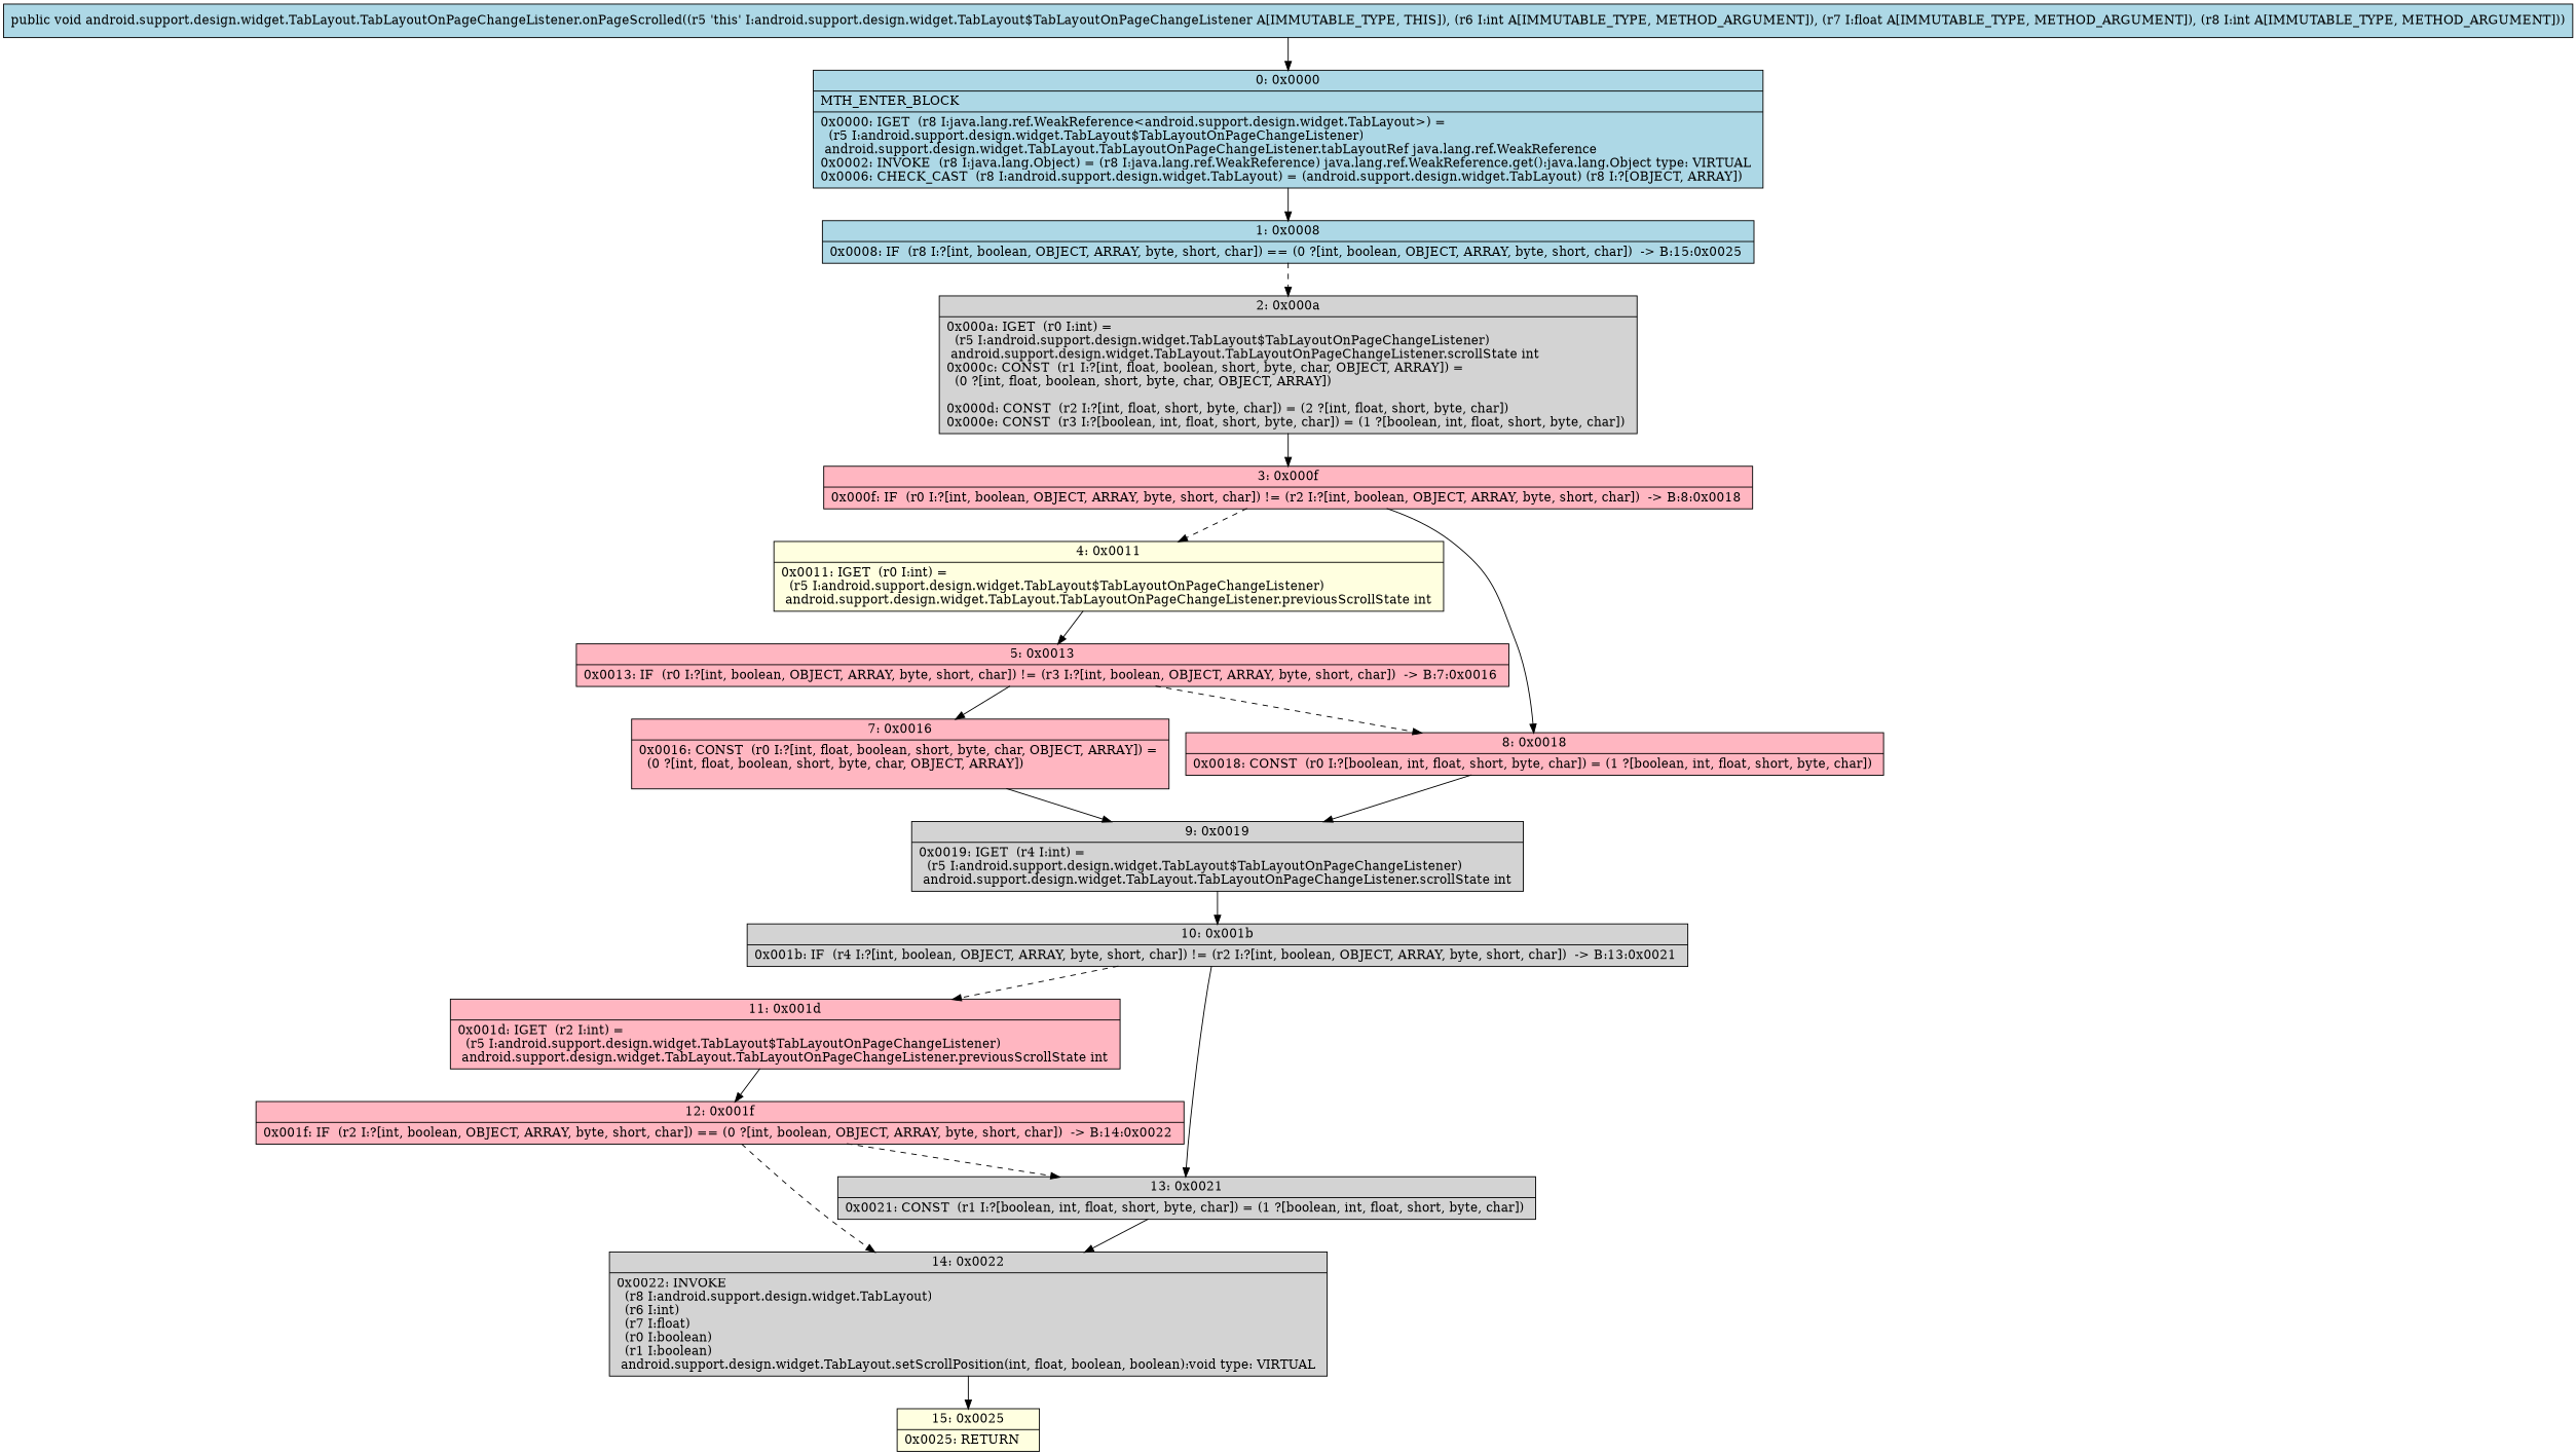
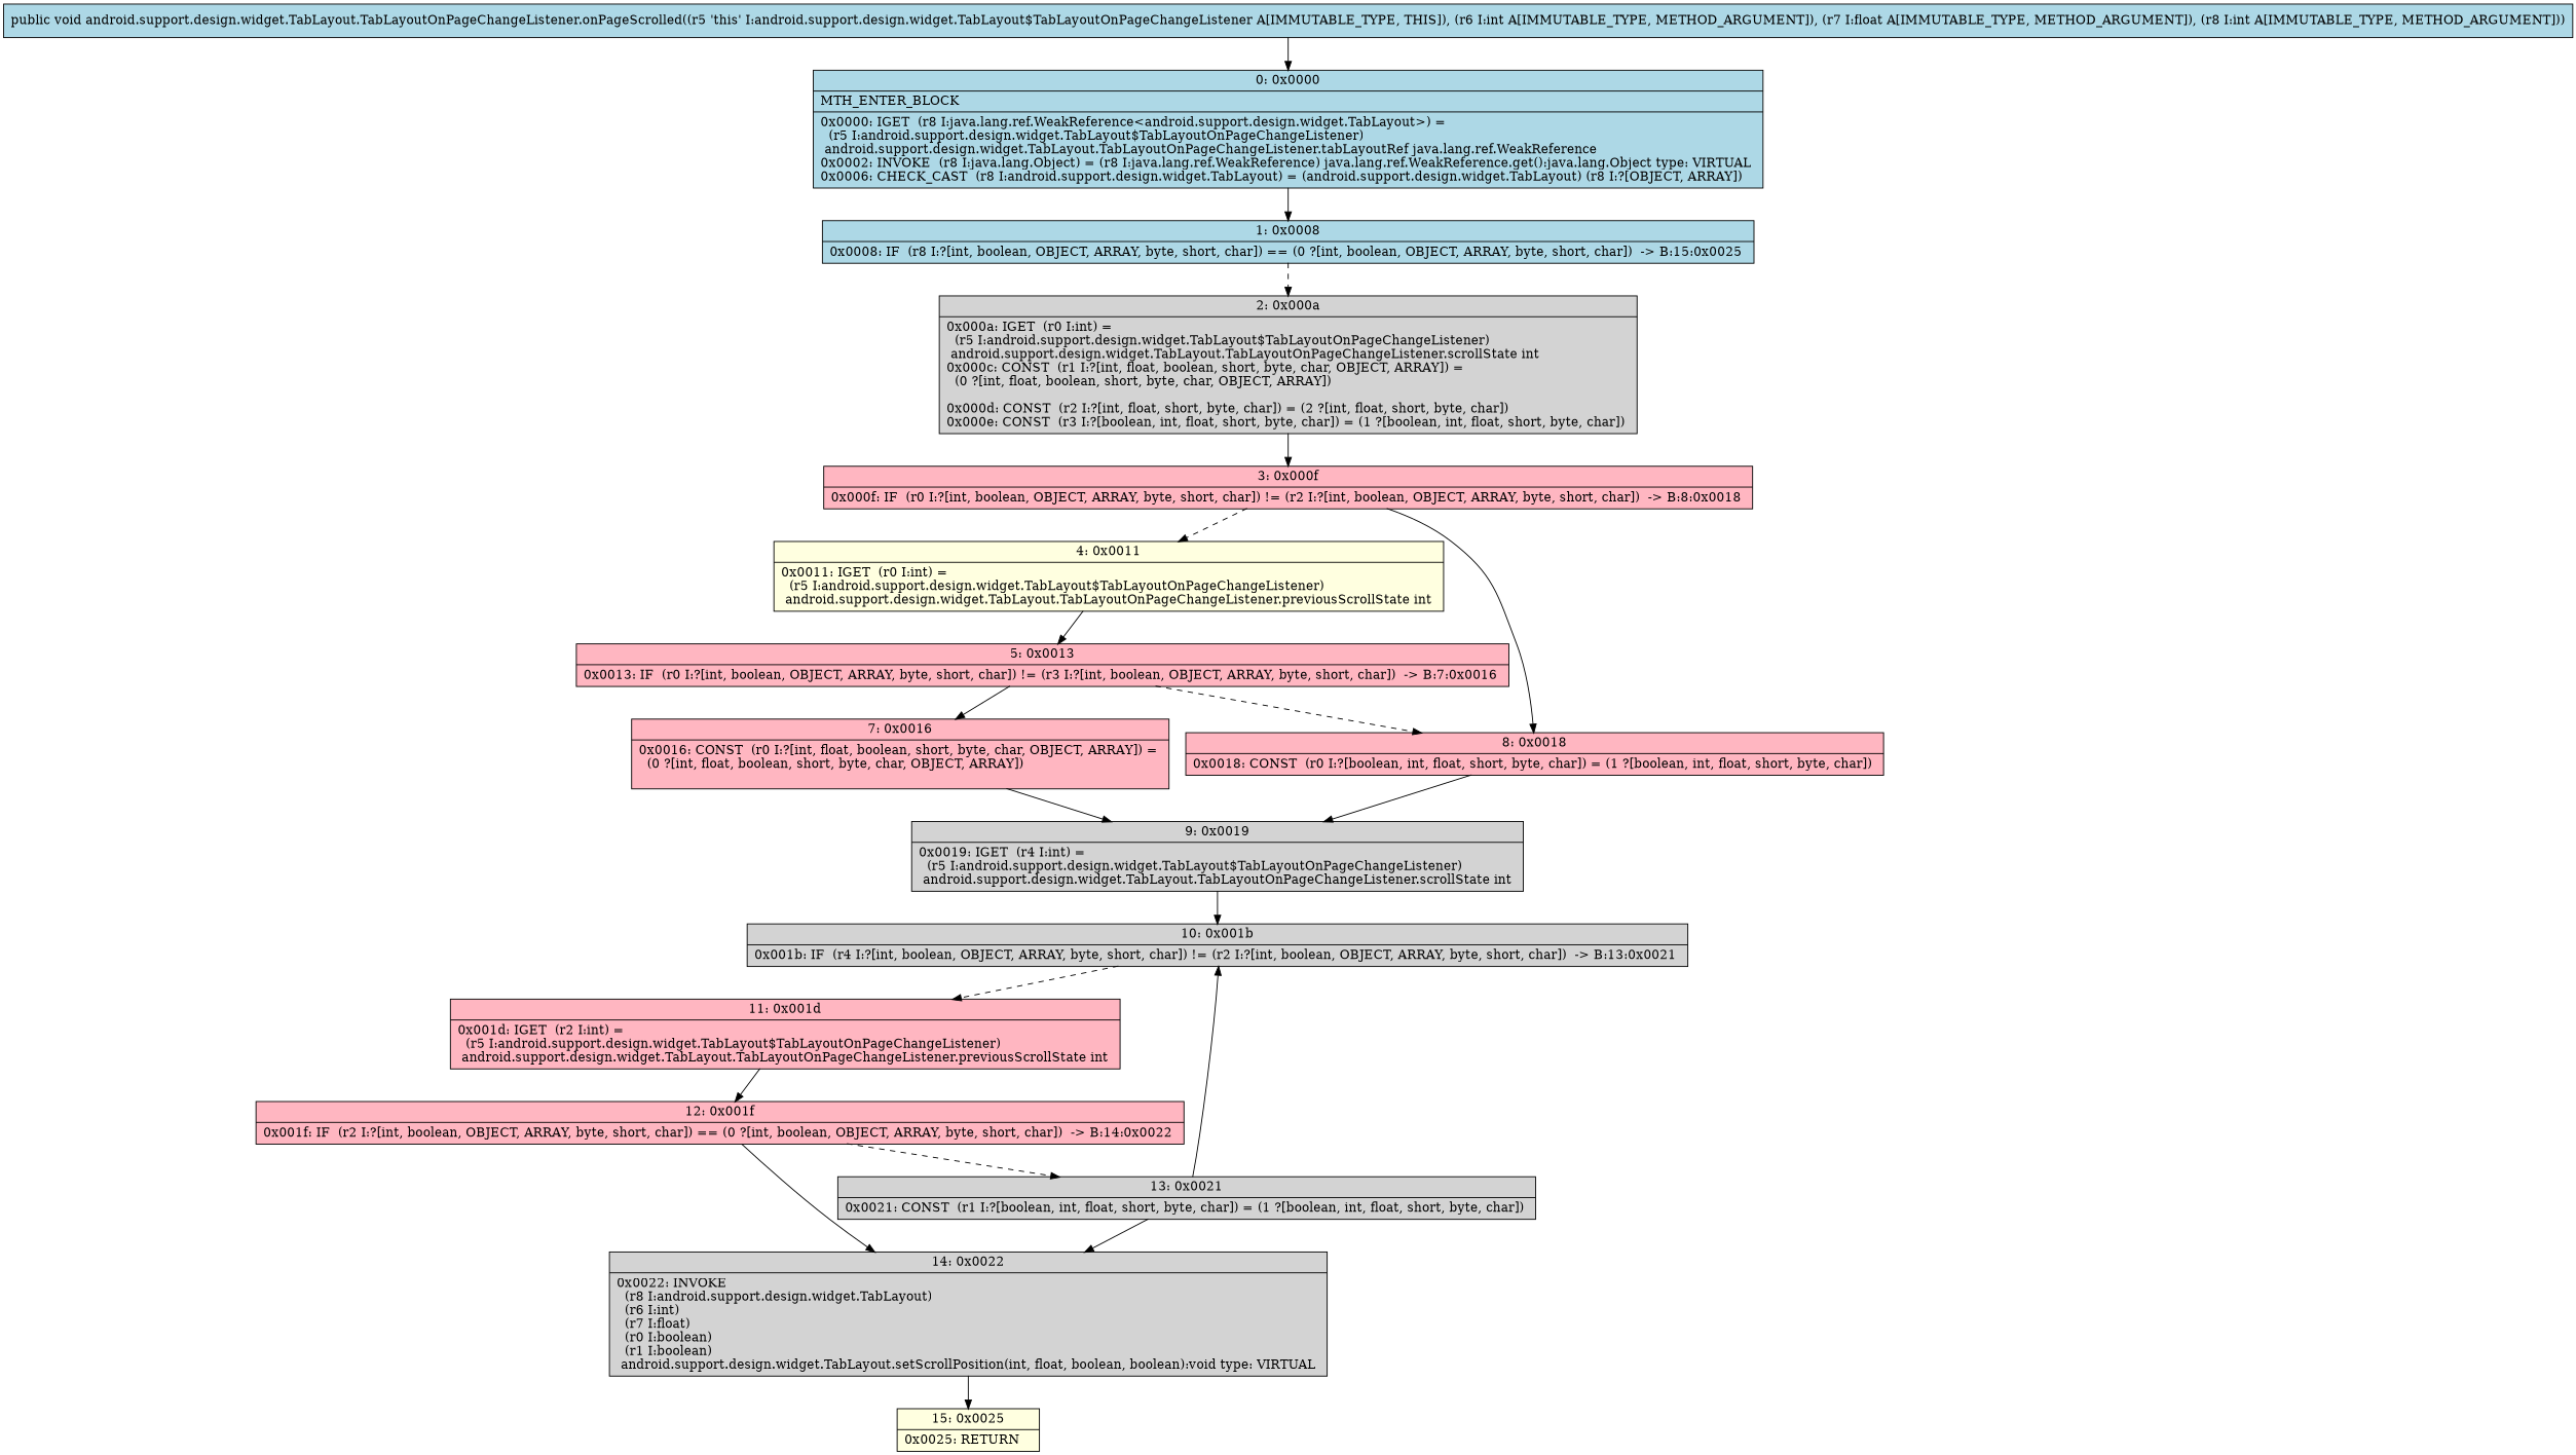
  digraph {
    node [fillcolor=lightpink shape=record style=filled]
    n1 [fillcolor=lightblue label="{0\:\ 0x0000|MTH_ENTER_BLOCK\l|0x0000: IGET  (r8 I:java.lang.ref.WeakReference\<android.support.design.widget.TabLayout\>) = \l  (r5 I:android.support.design.widget.TabLayout$TabLayoutOnPageChangeListener)\l android.support.design.widget.TabLayout.TabLayoutOnPageChangeListener.tabLayoutRef java.lang.ref.WeakReference \l0x0002: INVOKE  (r8 I:java.lang.Object) = (r8 I:java.lang.ref.WeakReference) java.lang.ref.WeakReference.get():java.lang.Object type: VIRTUAL \l0x0006: CHECK_CAST  (r8 I:android.support.design.widget.TabLayout) = (android.support.design.widget.TabLayout) (r8 I:?[OBJECT, ARRAY]) \l}"]
    n2 [fillcolor=lightblue label="{1\:\ 0x0008|0x0008: IF  (r8 I:?[int, boolean, OBJECT, ARRAY, byte, short, char]) == (0 ?[int, boolean, OBJECT, ARRAY, byte, short, char])  \-\> B:15:0x0025 \l}"]
    n3 [fillcolor=lightgrey label="{2\:\ 0x000a|0x000a: IGET  (r0 I:int) = \l  (r5 I:android.support.design.widget.TabLayout$TabLayoutOnPageChangeListener)\l android.support.design.widget.TabLayout.TabLayoutOnPageChangeListener.scrollState int \l0x000c: CONST  (r1 I:?[int, float, boolean, short, byte, char, OBJECT, ARRAY]) = \l  (0 ?[int, float, boolean, short, byte, char, OBJECT, ARRAY])\l \l0x000d: CONST  (r2 I:?[int, float, short, byte, char]) = (2 ?[int, float, short, byte, char]) \l0x000e: CONST  (r3 I:?[boolean, int, float, short, byte, char]) = (1 ?[boolean, int, float, short, byte, char]) \l}"]
    n4 [label="{3\:\ 0x000f|0x000f: IF  (r0 I:?[int, boolean, OBJECT, ARRAY, byte, short, char]) != (r2 I:?[int, boolean, OBJECT, ARRAY, byte, short, char])  \-\> B:8:0x0018 \l}"]
    n5 [fillcolor=lightyellow label="{15\:\ 0x0025|0x0025: RETURN   \l}"]
    n6 [fillcolor=lightyellow label="{4\:\ 0x0011|0x0011: IGET  (r0 I:int) = \l  (r5 I:android.support.design.widget.TabLayout$TabLayoutOnPageChangeListener)\l android.support.design.widget.TabLayout.TabLayoutOnPageChangeListener.previousScrollState int \l}"]
    n7 [label="{8\:\ 0x0018|0x0018: CONST  (r0 I:?[boolean, int, float, short, byte, char]) = (1 ?[boolean, int, float, short, byte, char]) \l}"]
    n8 [label="{5\:\ 0x0013|0x0013: IF  (r0 I:?[int, boolean, OBJECT, ARRAY, byte, short, char]) != (r3 I:?[int, boolean, OBJECT, ARRAY, byte, short, char])  \-\> B:7:0x0016 \l}"]
    n9 [fillcolor=lightgrey label="{9\:\ 0x0019|0x0019: IGET  (r4 I:int) = \l  (r5 I:android.support.design.widget.TabLayout$TabLayoutOnPageChangeListener)\l android.support.design.widget.TabLayout.TabLayoutOnPageChangeListener.scrollState int \l}"]
    n10 [label="{7\:\ 0x0016|0x0016: CONST  (r0 I:?[int, float, boolean, short, byte, char, OBJECT, ARRAY]) = \l  (0 ?[int, float, boolean, short, byte, char, OBJECT, ARRAY])\l \l}"]
    n11 [fillcolor=lightgrey label="{10\:\ 0x001b|0x001b: IF  (r4 I:?[int, boolean, OBJECT, ARRAY, byte, short, char]) != (r2 I:?[int, boolean, OBJECT, ARRAY, byte, short, char])  \-\> B:13:0x0021 \l}"]
    n12 [label="{11\:\ 0x001d|0x001d: IGET  (r2 I:int) = \l  (r5 I:android.support.design.widget.TabLayout$TabLayoutOnPageChangeListener)\l android.support.design.widget.TabLayout.TabLayoutOnPageChangeListener.previousScrollState int \l}"]
    n13 [fillcolor=lightgrey label="{13\:\ 0x0021|0x0021: CONST  (r1 I:?[boolean, int, float, short, byte, char]) = (1 ?[boolean, int, float, short, byte, char]) \l}"]
    n14 [label="{12\:\ 0x001f|0x001f: IF  (r2 I:?[int, boolean, OBJECT, ARRAY, byte, short, char]) == (0 ?[int, boolean, OBJECT, ARRAY, byte, short, char])  \-\> B:14:0x0022 \l}"]
    n15 [fillcolor=lightgrey label="{14\:\ 0x0022|0x0022: INVOKE  \l  (r8 I:android.support.design.widget.TabLayout)\l  (r6 I:int)\l  (r7 I:float)\l  (r0 I:boolean)\l  (r1 I:boolean)\l android.support.design.widget.TabLayout.setScrollPosition(int, float, boolean, boolean):void type: VIRTUAL \l}"]
    n16 [fillcolor=lightblue label="{public void android.support.design.widget.TabLayout.TabLayoutOnPageChangeListener.onPageScrolled((r5 'this' I:android.support.design.widget.TabLayout$TabLayoutOnPageChangeListener A[IMMUTABLE_TYPE, THIS]), (r6 I:int A[IMMUTABLE_TYPE, METHOD_ARGUMENT]), (r7 I:float A[IMMUTABLE_TYPE, METHOD_ARGUMENT]), (r8 I:int A[IMMUTABLE_TYPE, METHOD_ARGUMENT])) }"]
    n1 -> n2
    n2 -> n3 [style=dashed]
    n3 -> n4
    n4 -> n6 [style=dashed]
    n4 -> n7
    n6 -> n8
    n7 -> n9
    n8 -> n7 [style=dashed]
    n8 -> n10
    n9 -> n11
    n10 -> n9
    n11 -> n12 [style=dashed]
-   n11 -> n13
+   n13 -> n11
    n12 -> n14
    n13 -> n15
    n14 -> n13 [style=dashed]
-   n14 -> n15 [style=dashed]
+   n14 -> n15
    n15 -> n5
    n16 -> n1
  }
